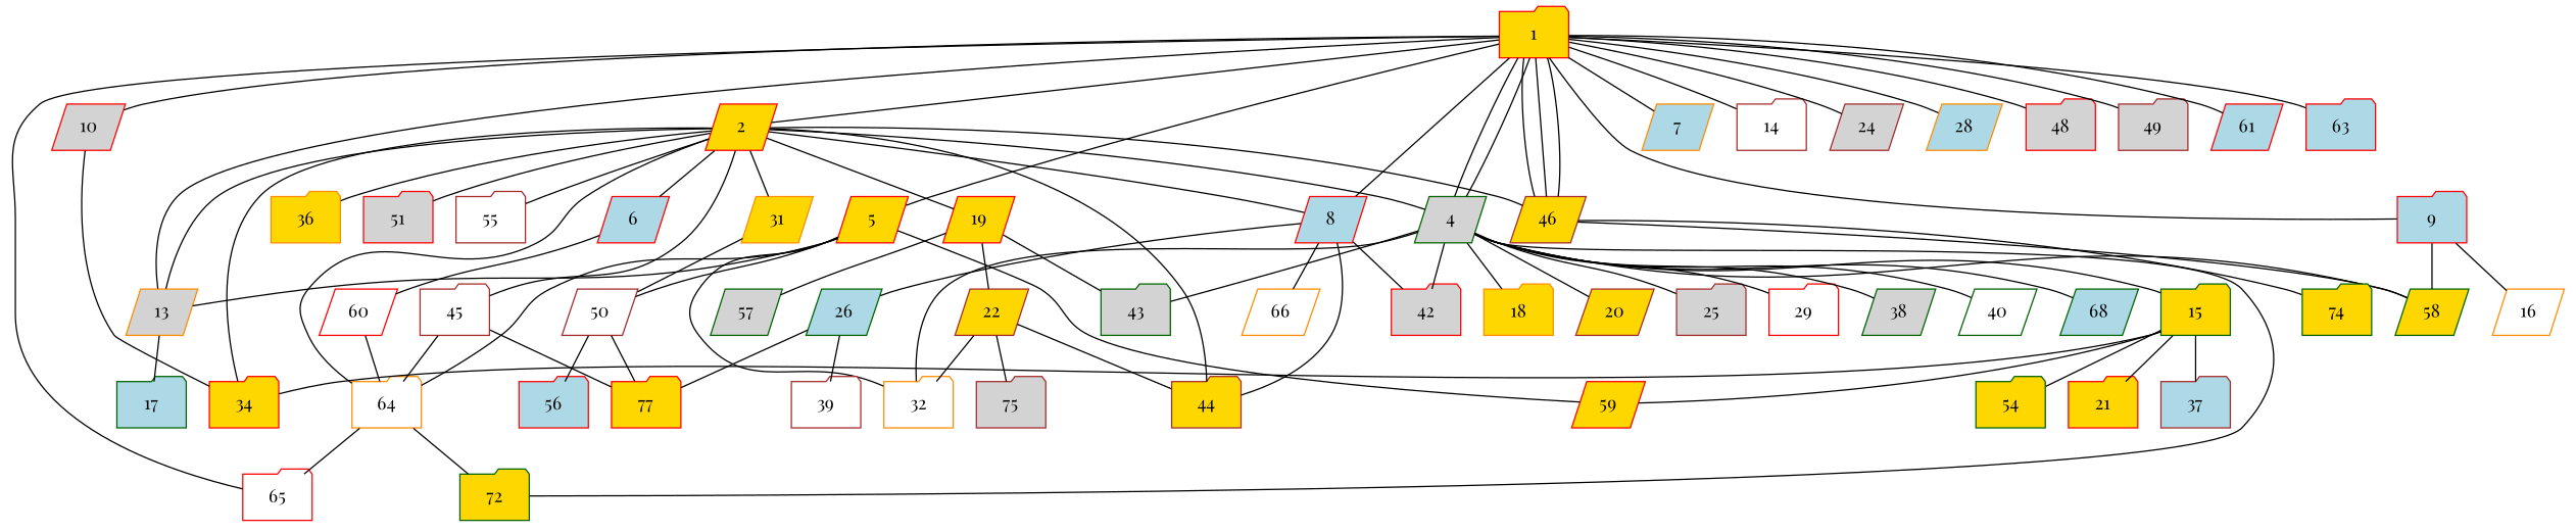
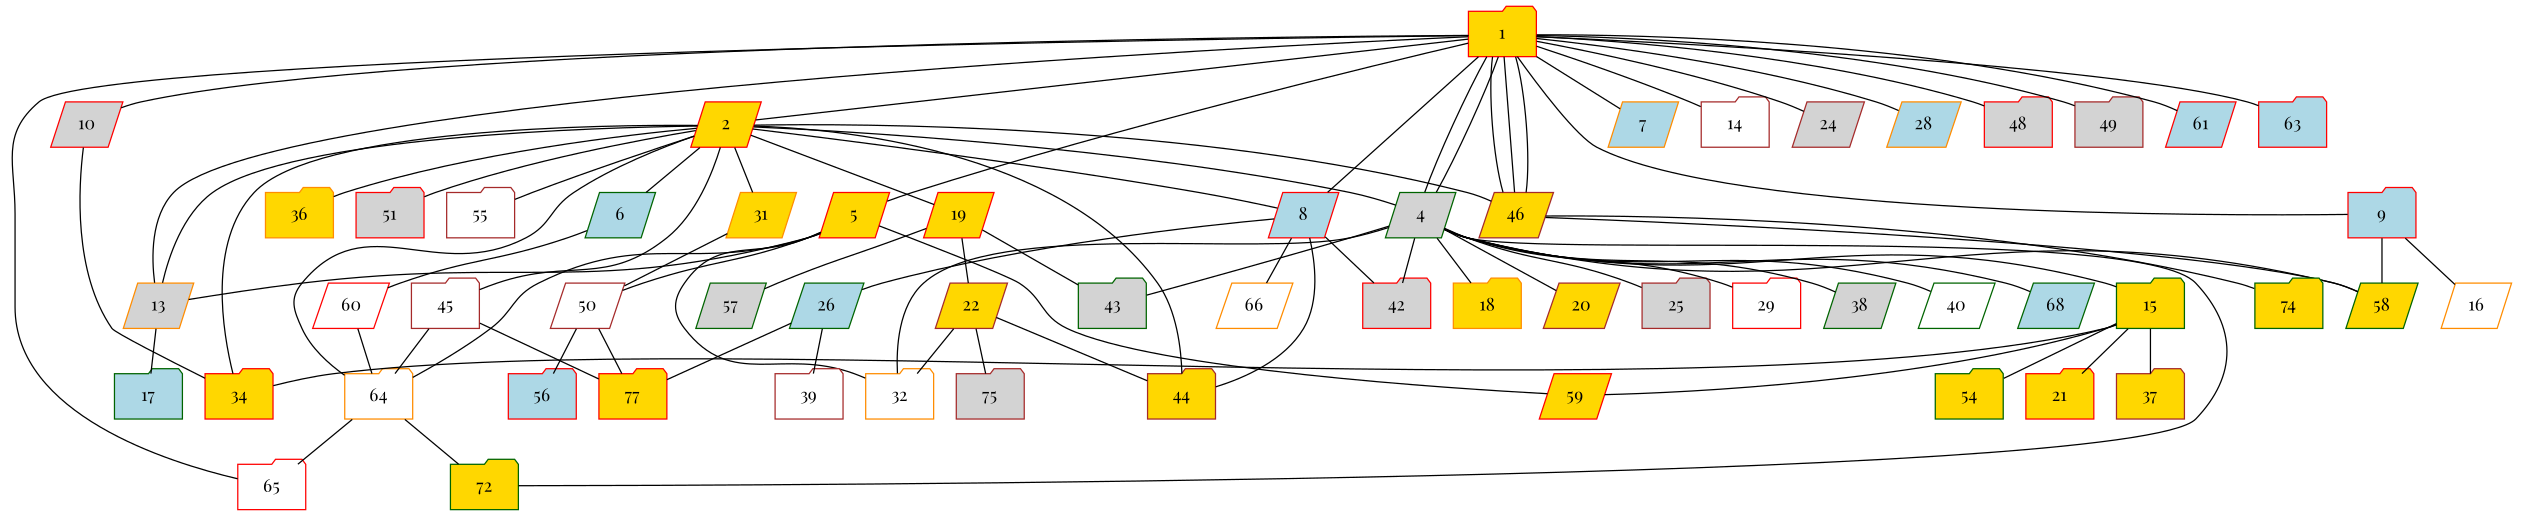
  graph {
    fontname="Playfair Display"
    node [color=red fillcolor=gold fontname="Playfair Display" shape=folder style=filled]
    edge [fontname="Playfair Display"]
    1 [super="+11"]
    2 [shape=parallelogram super="+3"]
    4 [color=darkgreen fillcolor=lightgrey shape=parallelogram super="+35"]
    5 [shape=parallelogram super="+41"]
    7 [color=darkorange fillcolor=lightblue shape=parallelogram]
    8 [fillcolor=lightblue shape=parallelogram super="+30"]
    9 [fillcolor=lightblue super="+53"]
    10 [fillcolor=lightgrey shape=parallelogram]
    13 [color=darkorange fillcolor=lightgrey shape=parallelogram super="+70"]
    14 [color=brown fillcolor=white]
    24 [color=brown fillcolor=lightgrey shape=parallelogram]
    28 [color=darkorange fillcolor=lightblue shape=parallelogram]
    46 [color=brown shape=parallelogram super="+62"]
    48 [fillcolor=lightgrey]
    49 [color=brown fillcolor=lightgrey]
    61 [fillcolor=lightblue shape=parallelogram]
    63 [fillcolor=lightblue]
    65 [fillcolor=white]
-   6 [fillcolor=lightblue shape=parallelogram super="+69"]
+   6 [color=darkgreen fillcolor=lightblue shape=parallelogram super="+69"]
    19 [shape=parallelogram super="+23"]
    31 [color=darkorange shape=parallelogram]
    34 [super="+67"]
    36 [color=darkorange]
    44 [color=brown]
    45 [color=brown fillcolor=white super="+73"]
    51 [fillcolor=lightgrey]
    55 [color=brown fillcolor=white]
    64 [color=darkorange fillcolor=white super="+78"]
    15 [color=darkgreen super="+16"]
    18 [color=darkorange]
    20 [color=brown shape=parallelogram]
    25 [color=brown fillcolor=lightgrey]
    29 [fillcolor=white]
    32 [color=darkorange fillcolor=white]
    38 [color=darkgreen fillcolor=lightgrey shape=parallelogram]
    40 [color=darkgreen fillcolor=white shape=parallelogram]
    42 [fillcolor=lightgrey]
    43 [color=darkgreen fillcolor=lightgrey super="+47"]
    58 [color=darkgreen shape=parallelogram super="+76"]
    68 [color=darkgreen fillcolor=lightblue shape=parallelogram]
    72 [color=darkgreen]
    50 [color=brown fillcolor=white shape=parallelogram super="+52"]
    59 [shape=parallelogram]
    26 [color=darkgreen fillcolor=lightblue shape=parallelogram super="+33"]
    66 [color=darkorange fillcolor=white shape=parallelogram]
    n46 [color=darkorange fillcolor=white label=16 shape=parallelogram]
    17 [color=darkgreen fillcolor=lightblue]
    74 [color=darkgreen]
    60 [fillcolor=white shape=parallelogram]
    22 [color=brown shape=parallelogram super="+27"]
    57 [color=darkgreen fillcolor=lightgrey shape=parallelogram super="+71"]
    77
    21
-   37 [color=brown fillcolor=lightblue]
+   37 [color=brown]
    54 [color=darkgreen]
    56 [fillcolor=lightblue]
    39 [color=brown fillcolor=white]
    75 [color=brown fillcolor=lightgrey]
    1 -- 2
    1 -- 4 [weight=2]
    1 -- 4
    1 -- 5
    1 -- 7
    1 -- 8
    1 -- 9
    1 -- 10
    1 -- 13
    1 -- 14
    1 -- 24
    1 -- 28
    1 -- 46
    1 -- 46
    1 -- 46
    1 -- 48
    1 -- 49
    1 -- 61
    1 -- 63
    1 -- 65
    2 -- 4 [weight=2]
    2 -- 8
    2 -- 13
    2 -- 46
    2 -- 6
    2 -- 19
    2 -- 31
    2 -- 34
    2 -- 36
    2 -- 44
    2 -- 45
    2 -- 51
    2 -- 55
    2 -- 64
    4 -- 15
    4 -- 18
    4 -- 20
    4 -- 25
    4 -- 29
    4 -- 32
    4 -- 38
    4 -- 40
    4 -- 42
    4 -- 43 [weight=2]
    4 -- 58
    4 -- 68
    4 -- 72
    5 -- 13
    5 -- 64
    5 -- 32
    5 -- 50
    5 -- 59
    8 -- 44
    8 -- 42
    8 -- 26
    8 -- 66
    9 -- 58 [weight=2]
    9 -- n46
    10 -- 34
    13 -- 17
    46 -- 58
    46 -- 74
    6 -- 60
    19 -- 43
    19 -- 22
    19 -- 57
    31 -- 50
    45 -- 64
    45 -- 77
    64 -- 65
    64 -- 72
    15 -- 34
    15 -- 59
    15 -- 21
    15 -- 37
    15 -- 54
    50 -- 77
    50 -- 56
    26 -- 77
    26 -- 39
    60 -- 64
    22 -- 44
    22 -- 32
    22 -- 75
  }
